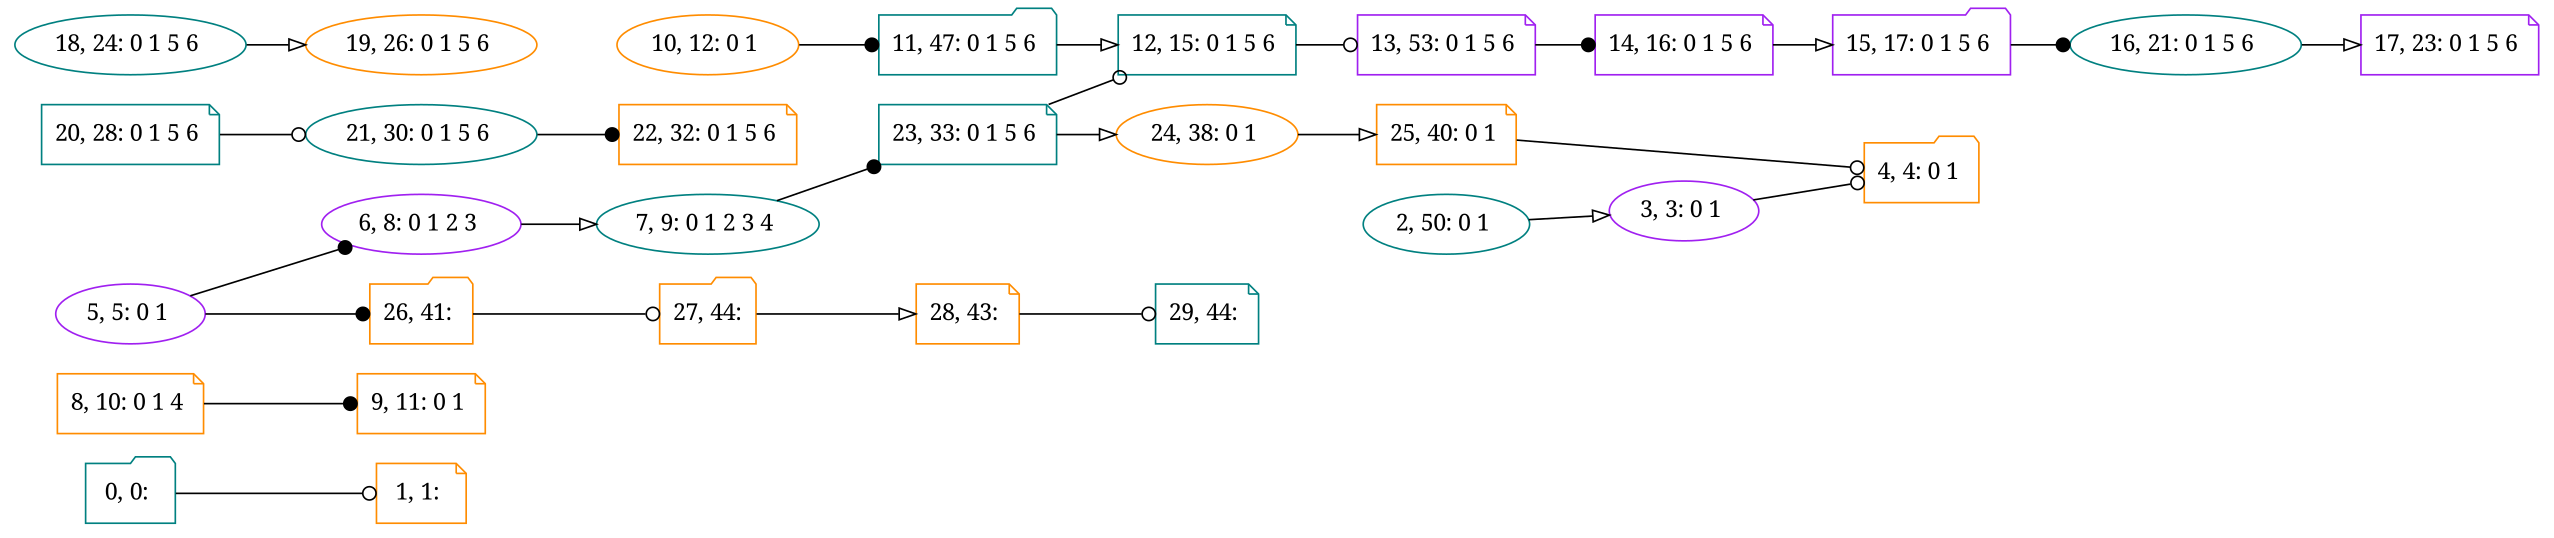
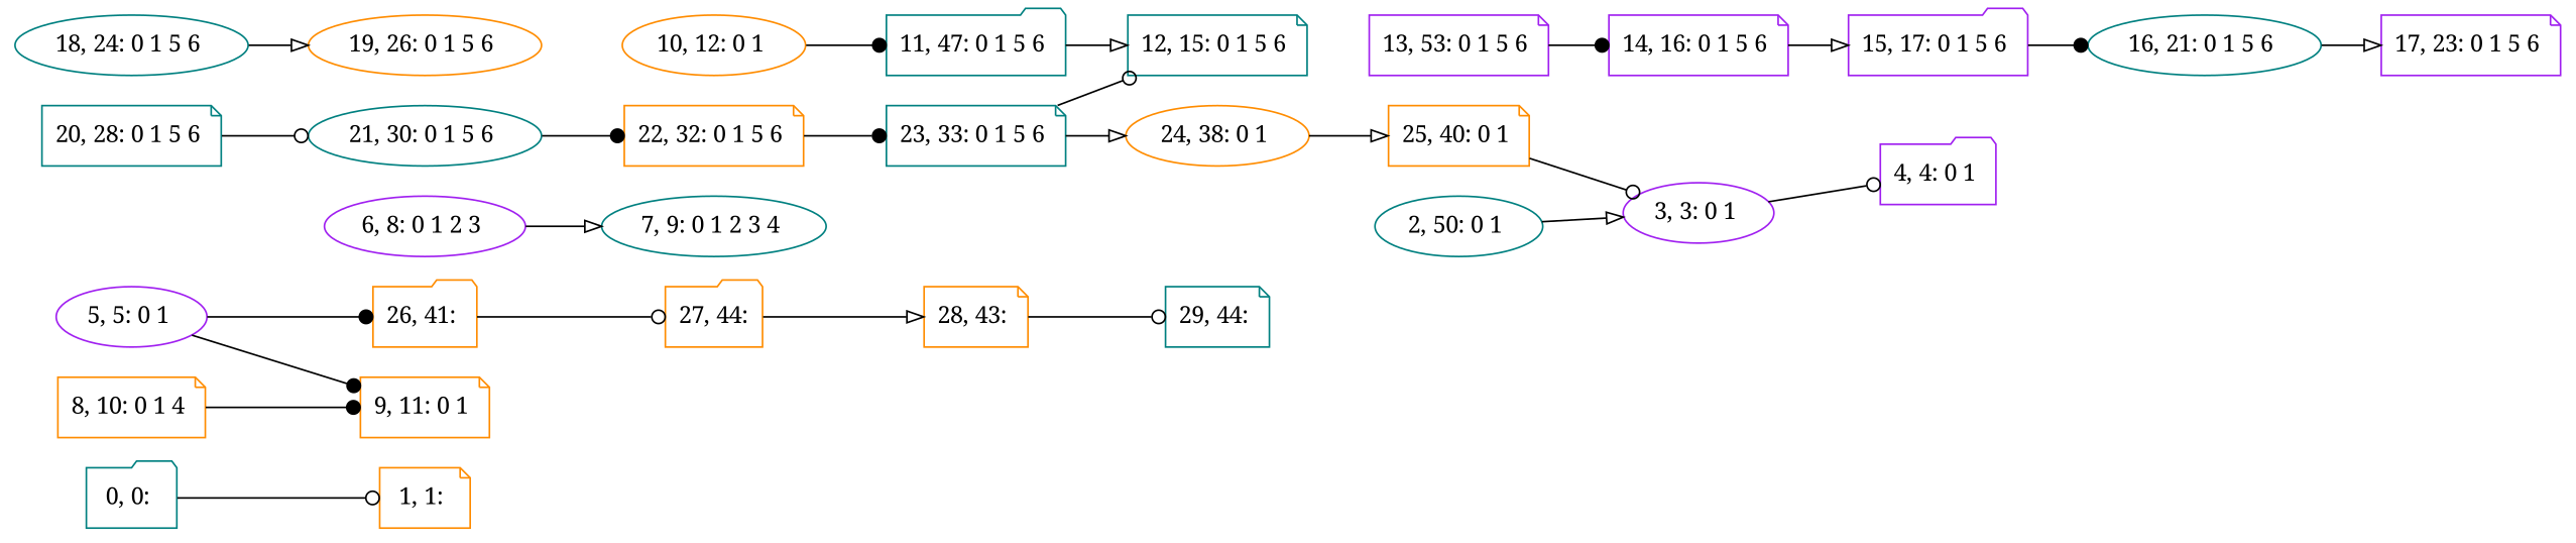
  digraph {
    fontname="Noto Serif"
    rankdir=LR
    node [color=darkorange fontname="Noto Serif" shape=note]
    edge [arrowhead=onormal fontname="Noto Serif"]
    n1 [color=teal label="0, 0: " shape=folder]
    n2 [label="1, 1: "]
    n3 [color=teal label="2, 50: 0 1 " shape=ellipse]
    n4 [color=purple label="3, 3: 0 1 " shape=ellipse]
-   n5 [label="4, 4: 0 1 " shape=folder]
+   n5 [color=purple label="4, 4: 0 1 " shape=folder]
    n6 [color=purple label="5, 5: 0 1 " shape=ellipse]
    n7 [color=purple label="6, 8: 0 1 2 3 " shape=ellipse]
    n8 [label="26, 41: " shape=folder]
    n9 [color=teal label="7, 9: 0 1 2 3 4 " shape=ellipse]
    n10 [label="27, 44:" shape=folder]
    n11 [label="8, 10: 0 1 4 "]
    n12 [label="9, 11: 0 1 "]
    n13 [label="10, 12: 0 1 " shape=ellipse]
    n14 [color=teal label="11, 47: 0 1 5 6 " shape=folder]
    n15 [color=teal label="12, 15: 0 1 5 6 "]
    n16 [color=purple label="13, 53: 0 1 5 6 "]
    n17 [color=purple label="14, 16: 0 1 5 6 "]
    n18 [color=purple label="15, 17: 0 1 5 6 " shape=folder]
    n19 [color=teal label="16, 21: 0 1 5 6 " shape=ellipse]
    n20 [color=purple label="17, 23: 0 1 5 6 "]
    n21 [color=teal label="18, 24: 0 1 5 6 " shape=ellipse]
    n22 [label="19, 26: 0 1 5 6 " shape=ellipse]
    n23 [color=teal label="20, 28: 0 1 5 6 "]
    n24 [color=teal label="21, 30: 0 1 5 6 " shape=ellipse]
    n25 [label="22, 32: 0 1 5 6 "]
    n26 [color=teal label="23, 33: 0 1 5 6 "]
    n27 [label="24, 38: 0 1 " shape=ellipse]
    n28 [label="25, 40: 0 1 "]
    n29 [label="28, 43: "]
    n30 [color=teal label="29, 44: "]
    n1 -> n2 [arrowhead=odot]
    n3 -> n4
    n4 -> n5 [arrowhead=odot]
-   n6 -> n7 [arrowhead=dot]
+   n6 -> n12 [arrowhead=dot]
    n6 -> n8 [arrowhead=dot]
    n7 -> n9
    n8 -> n10 [arrowhead=odot]
    n10 -> n29
    n11 -> n12 [arrowhead=dot]
    n13 -> n14 [arrowhead=dot]
    n14 -> n15
-   n15 -> n16 [arrowhead=odot]
    n16 -> n17 [arrowhead=dot]
    n17 -> n18
    n18 -> n19 [arrowhead=dot]
    n19 -> n20
    n21 -> n22
    n23 -> n24 [arrowhead=odot]
    n24 -> n25 [arrowhead=dot]
-   n9 -> n26 [arrowhead=dot]
+   n25 -> n26 [arrowhead=dot]
    n26 -> n15 [arrowhead=odot]
    n26 -> n27
    n27 -> n28
-   n28 -> n5 [arrowhead=odot]
+   n28 -> n4 [arrowhead=odot]
    n29 -> n30 [arrowhead=odot]
  }
